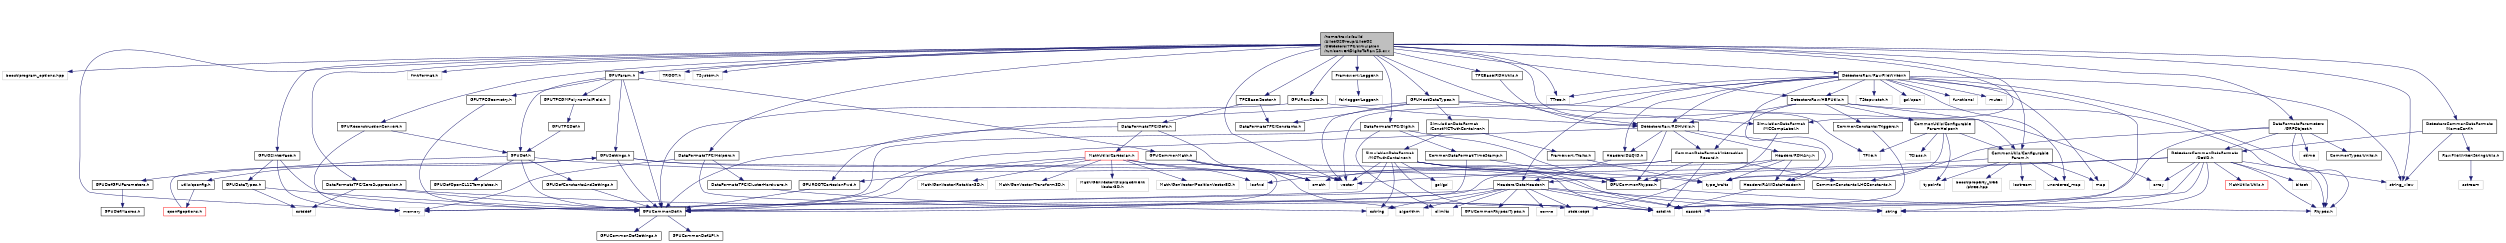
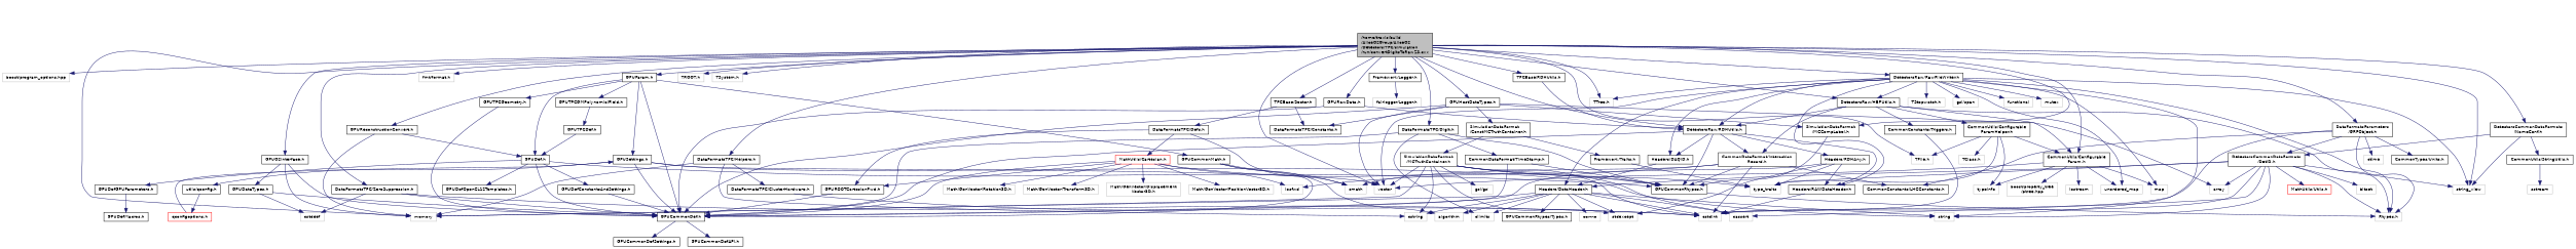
  digraph {
    node [color=black fontname=Helvetica fontsize=10 shape=record]
    edge [color=midnightblue fontname=Helvetica fontsize=10 labelfontname=Helvetica labelfontsize=10 style=solid]
    n1 [fillcolor=grey75 fontcolor=black height=0.2 label="/home/travis/build\l/AliceO2Group/AliceO2\l/Detectors/TPC/simulation\l/run/convertDigitsToRawZS.cxx" style=filled width=0.4]
    n2 [color=grey75 height=0.2 label="boost/program_options.hpp" width=0.4]
    n3 [color=grey75 height=0.2 label=string_view width=0.4]
    n4 [color=grey75 height=0.2 label=memory width=0.4]
    n5 [color=grey75 height=0.2 label=vector width=0.4]
    n6 [color=grey75 height=0.2 label="fmt/format.h" width=0.4]
    n7 [color=grey75 height=0.2 label="TFile.h" width=0.4]
    n8 [color=grey75 height=0.2 label="TTree.h" width=0.4]
    n9 [color=grey75 height=0.2 label="TROOT.h" width=0.4]
    n10 [color=grey75 height=0.2 label="TSystem.h" width=0.4]
    n11 [height=0.2 label="GPUO2Interface.h" width=0.4]
    n12 [height=0.2 label="GPUReconstructionConvert.h" width=0.4]
    n13 [height=0.2 label="GPUHostDataTypes.h" width=0.4]
    n14 [height=0.2 label="SimulationDataFormat\l/MCCompLabel.h" width=0.4]
    n15 [height=0.2 label="GPUParam.h" width=0.4]
    n16 [height=0.2 label="GPURawData.h" width=0.4]
    n17 [height=0.2 label="DetectorsRaw/RDHUtils.h" width=0.4]
    n18 [height=0.2 label="Framework/Logger.h" width=0.4]
    n19 [height=0.2 label="DetectorsRaw/RawFileWriter.h" width=0.4]
    n20 [height=0.2 label="DetectorsRaw/HBFUtils.h" width=0.4]
    n21 [height=0.2 label="CommonUtils/Configurable\lParam.h" width=0.4]
    n22 [height=0.2 label="DataFormatsTPC/Digit.h" width=0.4]
    n23 [height=0.2 label="TPCBase/Sector.h" width=0.4]
    n24 [height=0.2 label="DataFormatsTPC/ZeroSuppression.h" width=0.4]
    n25 [height=0.2 label="DataFormatsTPC/Helpers.h" width=0.4]
    n26 [height=0.2 label="TPCBase/RDHUtils.h" width=0.4]
    n27 [height=0.2 label="DataFormatsParameters\l/GRPObject.h" width=0.4]
    n28 [height=0.2 label="DetectorsCommonDataFormats\l/NameConf.h" width=0.4]
    n29 [height=0.2 label="GPUCommonDef.h" width=0.4]
    n30 [height=0.2 label="GPUDataTypes.h" width=0.4]
    n31 [height=0.2 label="GPUDef.h" width=0.4]
    n32 [color=grey75 height=0.2 label=array width=0.4]
    n33 [height=0.2 label="DataFormatsTPC/Constants.h" width=0.4]
    n34 [height=0.2 label="SimulationDataFormat\l/ConstMCTruthContainer.h" width=0.4]
    n35 [height=0.2 label="GPUCommonRtypes.h" width=0.4]
    n36 [height=0.2 label="GPUCommonMath.h" width=0.4]
    n37 [height=0.2 label="GPUSettings.h" width=0.4]
    n38 [height=0.2 label="GPUTPCGeometry.h" width=0.4]
    n39 [height=0.2 label="GPUTPCGMPolynomialField.h" width=0.4]
    n40 [height=0.2 label="Headers/RAWDataHeader.h" width=0.4]
    n41 [height=0.2 label="Headers/RDHAny.h" width=0.4]
    n42 [height=0.2 label="CommonDataFormat/Interaction\lRecord.h" width=0.4]
    n43 [height=0.2 label="Headers/DAQID.h" width=0.4]
    n44 [color=grey75 height=0.2 label="fairlogger/Logger.h" width=0.4]
    n45 [color=grey75 height=0.2 label="Rtypes.h" width=0.4]
    n46 [color=grey75 height=0.2 label=string width=0.4]
    n47 [height=0.2 label="Headers/DataHeader.h" width=0.4]
    n48 [color=grey75 height=0.2 label="gsl/span" width=0.4]
    n49 [color=grey75 height=0.2 label=unordered_map width=0.4]
    n50 [color=grey75 height=0.2 label=map width=0.4]
    n51 [color=grey75 height=0.2 label=functional width=0.4]
    n52 [color=grey75 height=0.2 label=mutex width=0.4]
    n53 [color=grey75 height=0.2 label="TStopwatch.h" width=0.4]
    n54 [height=0.2 label="CommonUtils/Configurable\lParamHelper.h" width=0.4]
    n55 [height=0.2 label="CommonConstants/Triggers.h" width=0.4]
    n56 [color=grey75 height=0.2 label="boost/property_tree\l/ptree.hpp" width=0.4]
    n57 [color=grey75 height=0.2 label=typeinfo width=0.4]
    n58 [color=grey75 height=0.2 label=iostream width=0.4]
    n59 [color=grey75 height=0.2 label=climits width=0.4]
    n60 [height=0.2 label="CommonDataFormat/TimeStamp.h" width=0.4]
    n61 [height=0.2 label="DataFormatsTPC/Defs.h" width=0.4]
    n62 [color=grey75 height=0.2 label=cstddef width=0.4]
    n63 [color=grey75 height=0.2 label=cstdint width=0.4]
    n64 [color=grey75 height=0.2 label=cstring width=0.4]
    n65 [height=0.2 label="DataFormatsTPC/ClusterHardware.h" width=0.4]
    n66 [height=0.2 label="CommonConstants/LHCConstants.h" width=0.4]
    n67 [color=grey75 height=0.2 label=ctime width=0.4]
    n68 [height=0.2 label="CommonTypes/Units.h" width=0.4]
    n69 [height=0.2 label="DetectorsCommonDataFormats\l/DetID.h" width=0.4]
-   n70 [height=0.2 label="RawFileWriter/StringUtils.h" width=0.4]
+   n70 [height=0.2 label="CommonUtils/StringUtils.h" width=0.4]
    n71 [height=0.2 label="GPUCommonDefSettings.h" width=0.4]
    n72 [height=0.2 label="GPUCommonDefAPI.h" width=0.4]
    n73 [height=0.2 label="GPUDefConstantsAndSettings.h" width=0.4]
    n74 [height=0.2 label="GPUDefGPUParameters.h" width=0.4]
    n75 [height=0.2 label="GPUDefOpenCL12Templates.h" width=0.4]
    n76 [height=0.2 label="GPUDefMacros.h" width=0.4]
    n77 [height=0.2 label="SimulationDataFormat\l/MCTruthContainer.h" width=0.4]
    n78 [height=0.2 label="Framework/Traits.h" width=0.4]
    n79 [color=grey75 height=0.2 label=cassert width=0.4]
    n80 [color=grey75 height=0.2 label=stdexcept width=0.4]
    n81 [color=grey75 height=0.2 label="gsl/gsl" width=0.4]
    n82 [color=grey75 height=0.2 label=type_traits width=0.4]
    n83 [color=grey75 height=0.2 label=cmath width=0.4]
    n84 [color=grey75 height=0.2 label=algorithm width=0.4]
    n85 [height=0.2 label="utils/qconfig.h" width=0.4]
    n86 [height=0.2 label="GPUTPCDef.h" width=0.4]
    n87 [color=red height=0.2 label="qconfigoptions.h" width=0.4]
    n88 [color=grey75 height=0.2 label=iosfwd width=0.4]
    n89 [height=0.2 label="GPUCommonRtypes/Types.h" width=0.4]
    n90 [color=grey75 height=0.2 label=cerrno width=0.4]
    n91 [color=grey75 height=0.2 label="TClass.h" width=0.4]
    n92 [height=0.2 label="GPUROOTCartesianFwd.h" width=0.4]
    n93 [color=red height=0.2 label="MathUtils/Cartesian.h" width=0.4]
    n94 [color=grey75 height=0.2 label="Math/GenVector/Displacement\lVector3D.h" width=0.4]
    n95 [color=grey75 height=0.2 label="Math/GenVector/PositionVector3D.h" width=0.4]
    n96 [color=grey75 height=0.2 label="Math/GenVector/Rotation3D.h" width=0.4]
    n97 [color=grey75 height=0.2 label="Math/GenVector/Transform3D.h" width=0.4]
    n98 [color=grey75 height=0.2 label=bitset width=0.4]
    n99 [color=red height=0.2 label="MathUtils/Utils.h" width=0.4]
    n100 [color=grey75 height=0.2 label=sstream width=0.4]
    n1 -> n2
    n1 -> n3
    n1 -> n4
    n1 -> n5
    n1 -> n6
    n1 -> n7
    n1 -> n8
    n1 -> n9
    n1 -> n10
    n1 -> n11
    n1 -> n12
    n1 -> n13
    n1 -> n14
    n1 -> n15
    n1 -> n16
    n1 -> n17
    n1 -> n18
    n1 -> n19
    n1 -> n20
    n1 -> n21
    n1 -> n22
    n1 -> n23
    n1 -> n24
    n1 -> n25
    n1 -> n26
    n1 -> n27
    n1 -> n28
    n11 -> n4
    n11 -> n29
    n11 -> n30
    n12 -> n4
    n12 -> n31
    n13 -> n5
    n13 -> n14
    n13 -> n29
    n13 -> n32
    n13 -> n33
    n13 -> n34
    n14 -> n35
    n15 -> n29
    n15 -> n31
    n15 -> n36
    n15 -> n37
    n15 -> n38
    n15 -> n39
    n16 -> n17
    n16 -> n29
    n17 -> n29
    n17 -> n35
    n17 -> n40
    n17 -> n41
    n17 -> n42
    n17 -> n43
    n18 -> n44
    n19 -> n3
    n19 -> n5
    n19 -> n8
    n19 -> n17
    n19 -> n20
    n19 -> n40
    n19 -> n43
    n19 -> n45
    n19 -> n46
    n19 -> n47
    n19 -> n48
    n19 -> n49
    n19 -> n50
    n19 -> n51
    n19 -> n52
    n19 -> n53
    n20 -> n17
    n20 -> n21
    n20 -> n42
    n20 -> n45
    n20 -> n54
    n20 -> n55
    n21 -> n5
    n21 -> n49
    n21 -> n50
    n21 -> n56
    n21 -> n57
    n21 -> n58
    n22 -> n29
    n22 -> n35
    n22 -> n59
    n22 -> n60
    n23 -> n33
    n23 -> n61
    n24 -> n29
    n24 -> n62
    n24 -> n63
    n25 -> n4
    n25 -> n64
    n25 -> n65
    n26 -> n17
    n27 -> n45
    n27 -> n63
    n27 -> n66
    n27 -> n67
    n27 -> n68
    n27 -> n69
    n28 -> n3
    n28 -> n69
    n28 -> n70
    n29 -> n71
    n29 -> n72
    n30 -> n29
    n30 -> n62
    n31 -> n29
    n31 -> n35
    n31 -> n73
    n31 -> n74
    n31 -> n75
    n34 -> n77
    n34 -> n78
    n35 -> n45
    n36 -> n29
    n36 -> n83
    n36 -> n84
    n37 -> n5
    n37 -> n29
    n37 -> n46
    n37 -> n85
    n38 -> n29
    n39 -> n86
    n40 -> n63
    n41 -> n29
    n41 -> n40
    n41 -> n80
    n41 -> n82
    n42 -> n35
    n42 -> n63
    n42 -> n66
    n42 -> n83
    n42 -> n88
    n43 -> n47
    n47 -> n4
    n47 -> n46
    n47 -> n59
    n47 -> n63
    n47 -> n64
    n47 -> n79
    n47 -> n80
    n47 -> n84
    n47 -> n89
    n47 -> n90
    n54 -> n7
    n54 -> n21
    n54 -> n57
    n54 -> n82
    n54 -> n91
    n55 -> n63
    n60 -> n29
    n60 -> n35
    n61 -> n83
    n61 -> n92
    n61 -> n93
    n65 -> n63
    n69 -> n3
    n69 -> n32
    n69 -> n45
    n69 -> n46
    n69 -> n47
    n69 -> n63
    n69 -> n79
    n69 -> n82
    n69 -> n98
    n69 -> n99
    n70 -> n100
    n73 -> n29
    n74 -> n76
    n77 -> n4
    n77 -> n5
    n77 -> n35
    n77 -> n63
    n77 -> n64
    n77 -> n79
    n77 -> n80
    n77 -> n81
    n77 -> n82
    n78 -> n82
    n85 -> n87
    n86 -> n31
    n87 -> n37
    n92 -> n29
    n93 -> n29
    n93 -> n35
    n93 -> n88
    n93 -> n92
    n93 -> n94
    n93 -> n95
    n93 -> n96
    n93 -> n97
  }
